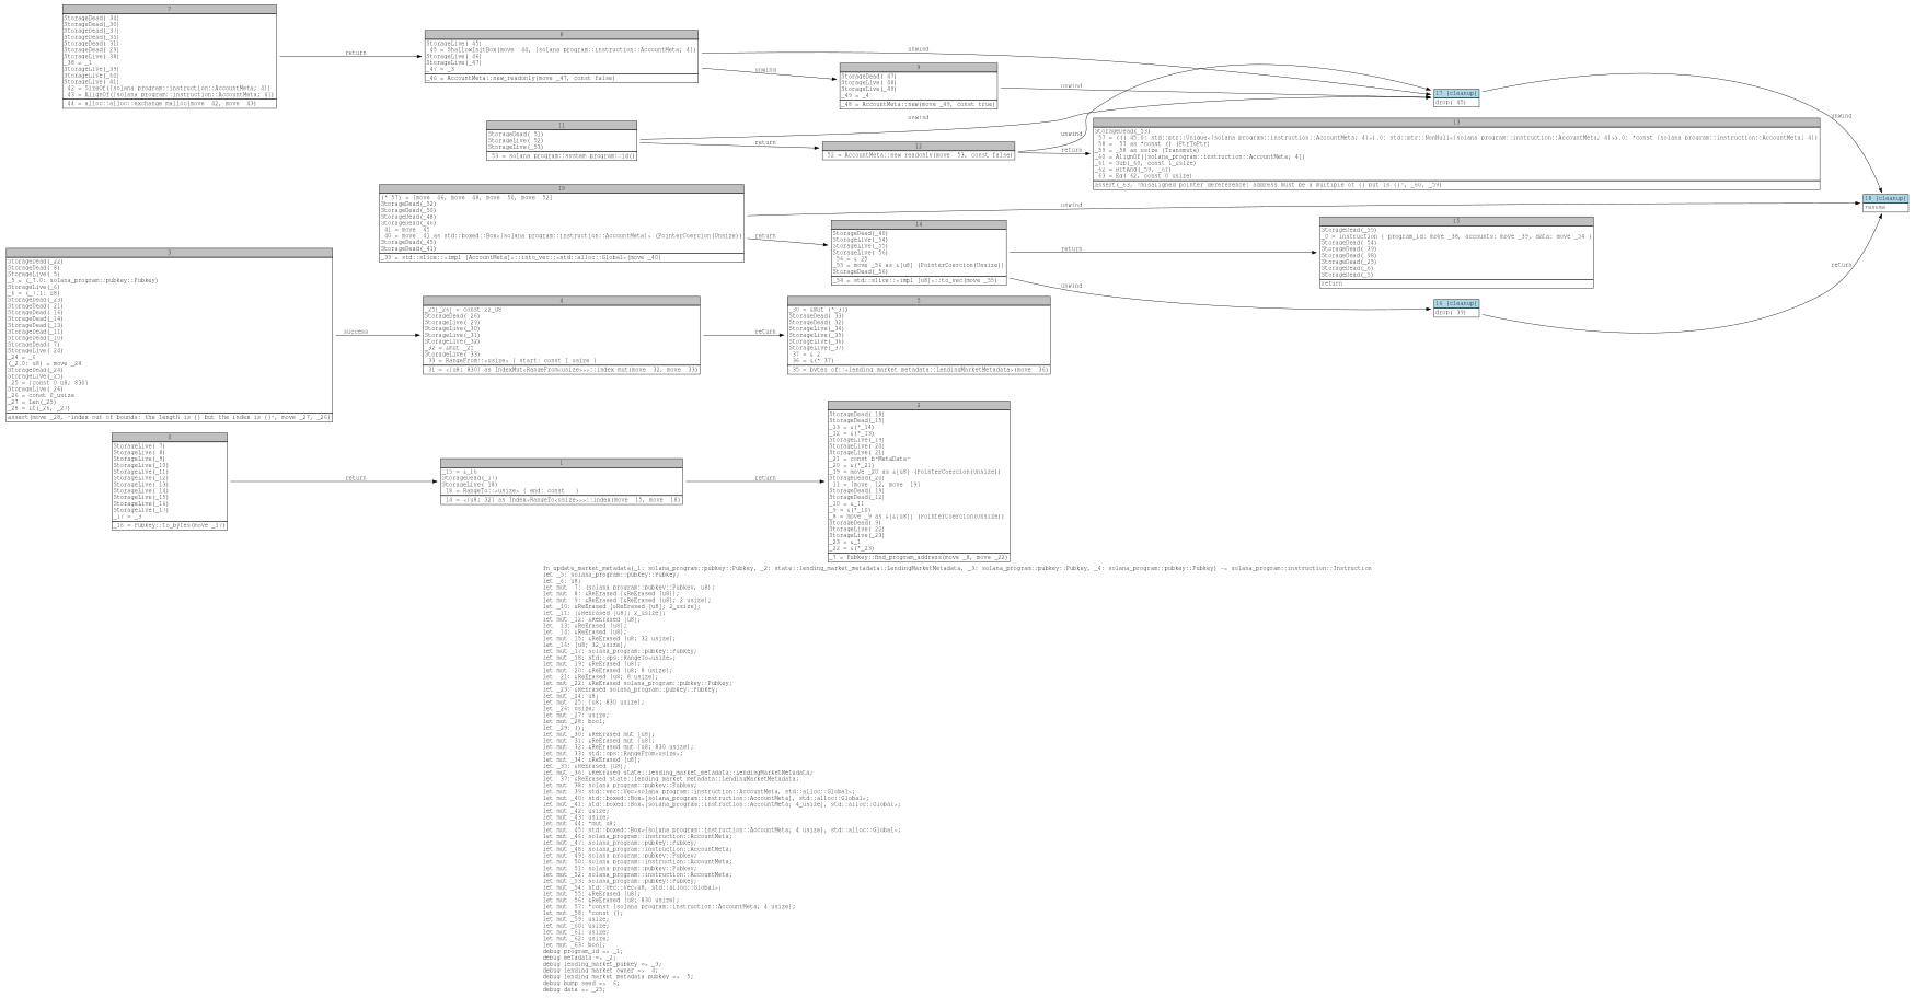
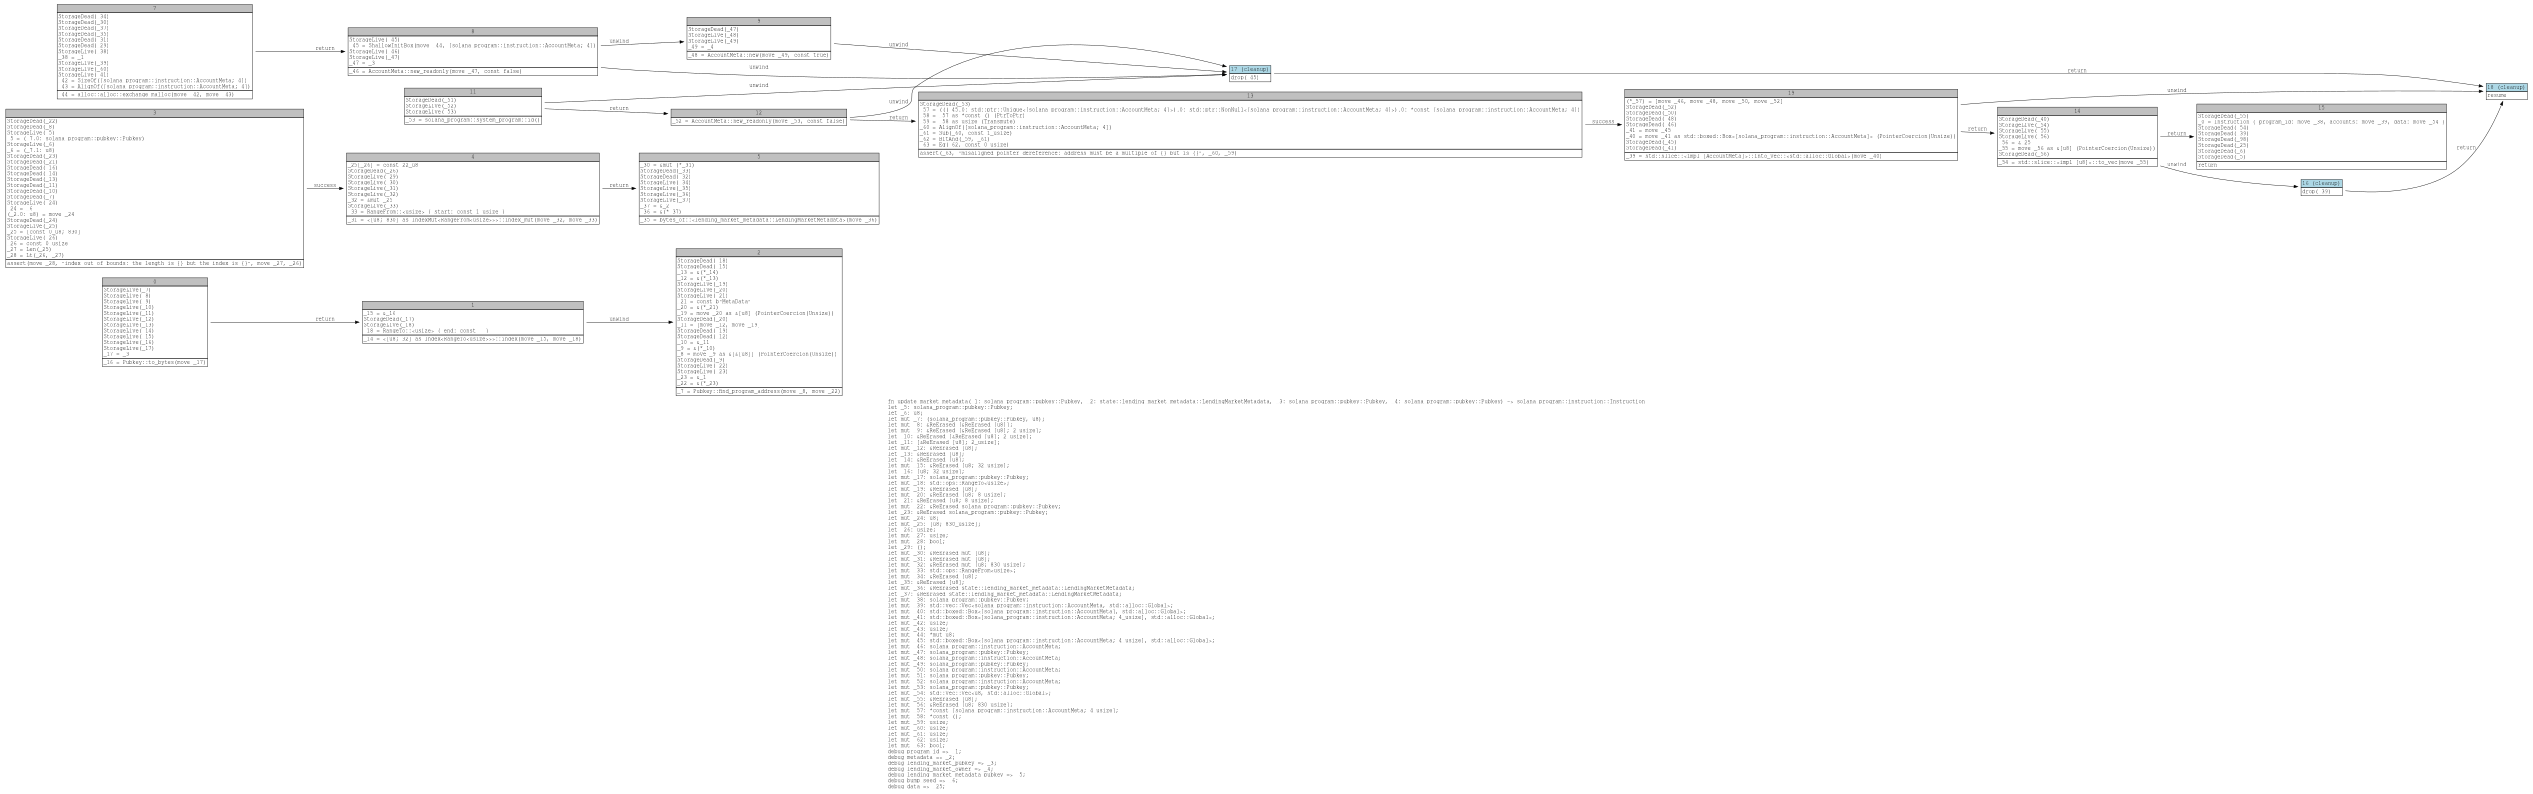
  digraph {
    fontname="Courier, monospace"
    label=<fn update_market_metadata(_1: solana_program::pubkey::Pubkey, _2: state::lending_market_metadata::LendingMarketMetadata, _3: solana_program::pubkey::Pubkey, _4: solana_program::pubkey::Pubkey) -&gt; solana_program::instruction::Instruction<br align="left"/>let _5: solana_program::pubkey::Pubkey;<br align="left"/>let _6: u8;<br align="left"/>let mut _7: (solana_program::pubkey::Pubkey, u8);<br align="left"/>let mut _8: &amp;ReErased [&amp;ReErased [u8]];<br align="left"/>let mut _9: &amp;ReErased [&amp;ReErased [u8]; 2_usize];<br align="left"/>let _10: &amp;ReErased [&amp;ReErased [u8]; 2_usize];<br align="left"/>let _11: [&amp;ReErased [u8]; 2_usize];<br align="left"/>let mut _12: &amp;ReErased [u8];<br align="left"/>let _13: &amp;ReErased [u8];<br align="left"/>let _14: &amp;ReErased [u8];<br align="left"/>let mut _15: &amp;ReErased [u8; 32_usize];<br align="left"/>let _16: [u8; 32_usize];<br align="left"/>let mut _17: solana_program::pubkey::Pubkey;<br align="left"/>let mut _18: std::ops::RangeTo&lt;usize&gt;;<br align="left"/>let mut _19: &amp;ReErased [u8];<br align="left"/>let mut _20: &amp;ReErased [u8; 8_usize];<br align="left"/>let _21: &amp;ReErased [u8; 8_usize];<br align="left"/>let mut _22: &amp;ReErased solana_program::pubkey::Pubkey;<br align="left"/>let _23: &amp;ReErased solana_program::pubkey::Pubkey;<br align="left"/>let mut _24: u8;<br align="left"/>let mut _25: [u8; 830_usize];<br align="left"/>let _26: usize;<br align="left"/>let mut _27: usize;<br align="left"/>let mut _28: bool;<br align="left"/>let _29: ();<br align="left"/>let mut _30: &amp;ReErased mut [u8];<br align="left"/>let mut _31: &amp;ReErased mut [u8];<br align="left"/>let mut _32: &amp;ReErased mut [u8; 830_usize];<br align="left"/>let mut _33: std::ops::RangeFrom&lt;usize&gt;;<br align="left"/>let mut _34: &amp;ReErased [u8];<br align="left"/>let _35: &amp;ReErased [u8];<br align="left"/>let mut _36: &amp;ReErased state::lending_market_metadata::LendingMarketMetadata;<br align="left"/>let _37: &amp;ReErased state::lending_market_metadata::LendingMarketMetadata;<br align="left"/>let mut _38: solana_program::pubkey::Pubkey;<br align="left"/>let mut _39: std::vec::Vec&lt;solana_program::instruction::AccountMeta, std::alloc::Global&gt;;<br align="left"/>let mut _40: std::boxed::Box&lt;[solana_program::instruction::AccountMeta], std::alloc::Global&gt;;<br align="left"/>let mut _41: std::boxed::Box&lt;[solana_program::instruction::AccountMeta; 4_usize], std::alloc::Global&gt;;<br align="left"/>let mut _42: usize;<br align="left"/>let mut _43: usize;<br align="left"/>let mut _44: *mut u8;<br align="left"/>let mut _45: std::boxed::Box&lt;[solana_program::instruction::AccountMeta; 4_usize], std::alloc::Global&gt;;<br align="left"/>let mut _46: solana_program::instruction::AccountMeta;<br align="left"/>let mut _47: solana_program::pubkey::Pubkey;<br align="left"/>let mut _48: solana_program::instruction::AccountMeta;<br align="left"/>let mut _49: solana_program::pubkey::Pubkey;<br align="left"/>let mut _50: solana_program::instruction::AccountMeta;<br align="left"/>let mut _51: solana_program::pubkey::Pubkey;<br align="left"/>let mut _52: solana_program::instruction::AccountMeta;<br align="left"/>let mut _53: solana_program::pubkey::Pubkey;<br align="left"/>let mut _54: std::vec::Vec&lt;u8, std::alloc::Global&gt;;<br align="left"/>let mut _55: &amp;ReErased [u8];<br align="left"/>let mut _56: &amp;ReErased [u8; 830_usize];<br align="left"/>let mut _57: *const [solana_program::instruction::AccountMeta; 4_usize];<br align="left"/>let mut _58: *const ();<br align="left"/>let mut _59: usize;<br align="left"/>let mut _60: usize;<br align="left"/>let mut _61: usize;<br align="left"/>let mut _62: usize;<br align="left"/>let mut _63: bool;<br align="left"/>debug program_id =&gt; _1;<br align="left"/>debug metadata =&gt; _2;<br align="left"/>debug lending_market_pubkey =&gt; _3;<br align="left"/>debug lending_market_owner =&gt; _4;<br align="left"/>debug lending_market_metadata_pubkey =&gt; _5;<br align="left"/>debug bump_seed =&gt; _6;<br align="left"/>debug data =&gt; _25;<br align="left"/>>
    rankdir=LR
    node [fontname="Courier, monospace" shape=none]
    edge [fontname="Courier, monospace"]
    n1 [label=<<table border="0" cellborder="1" cellspacing="0"><tr><td bgcolor="gray" align="center" colspan="1">0</td></tr><tr><td align="left" balign="left">StorageLive(_7)<br/>StorageLive(_8)<br/>StorageLive(_9)<br/>StorageLive(_10)<br/>StorageLive(_11)<br/>StorageLive(_12)<br/>StorageLive(_13)<br/>StorageLive(_14)<br/>StorageLive(_15)<br/>StorageLive(_16)<br/>StorageLive(_17)<br/>_17 = _3<br/></td></tr><tr><td align="left">_16 = Pubkey::to_bytes(move _17)</td></tr></table>>]
    n2 [label=<<table border="0" cellborder="1" cellspacing="0"><tr><td bgcolor="gray" align="center" colspan="1">1</td></tr><tr><td align="left" balign="left">_15 = &amp;_16<br/>StorageDead(_17)<br/>StorageLive(_18)<br/>_18 = RangeTo::&lt;usize&gt; { end: const _ }<br/></td></tr><tr><td align="left">_14 = &lt;[u8; 32] as Index&lt;RangeTo&lt;usize&gt;&gt;&gt;::index(move _15, move _18)</td></tr></table>>]
    n3 [label=<<table border="0" cellborder="1" cellspacing="0"><tr><td bgcolor="gray" align="center" colspan="1">2</td></tr><tr><td align="left" balign="left">StorageDead(_18)<br/>StorageDead(_15)<br/>_13 = &amp;(*_14)<br/>_12 = &amp;(*_13)<br/>StorageLive(_19)<br/>StorageLive(_20)<br/>StorageLive(_21)<br/>_21 = const b&quot;MetaData&quot;<br/>_20 = &amp;(*_21)<br/>_19 = move _20 as &amp;[u8] (PointerCoercion(Unsize))<br/>StorageDead(_20)<br/>_11 = [move _12, move _19]<br/>StorageDead(_19)<br/>StorageDead(_12)<br/>_10 = &amp;_11<br/>_9 = &amp;(*_10)<br/>_8 = move _9 as &amp;[&amp;[u8]] (PointerCoercion(Unsize))<br/>StorageDead(_9)<br/>StorageLive(_22)<br/>StorageLive(_23)<br/>_23 = &amp;_1<br/>_22 = &amp;(*_23)<br/></td></tr><tr><td align="left">_7 = Pubkey::find_program_address(move _8, move _22)</td></tr></table>>]
    n4 [label=<<table border="0" cellborder="1" cellspacing="0"><tr><td bgcolor="gray" align="center" colspan="1">3</td></tr><tr><td align="left" balign="left">StorageDead(_22)<br/>StorageDead(_8)<br/>StorageLive(_5)<br/>_5 = (_7.0: solana_program::pubkey::Pubkey)<br/>StorageLive(_6)<br/>_6 = (_7.1: u8)<br/>StorageDead(_23)<br/>StorageDead(_21)<br/>StorageDead(_16)<br/>StorageDead(_14)<br/>StorageDead(_13)<br/>StorageDead(_11)<br/>StorageDead(_10)<br/>StorageDead(_7)<br/>StorageLive(_24)<br/>_24 = _6<br/>(_2.0: u8) = move _24<br/>StorageDead(_24)<br/>StorageLive(_25)<br/>_25 = [const 0_u8; 830]<br/>StorageLive(_26)<br/>_26 = const 0_usize<br/>_27 = Len(_25)<br/>_28 = Lt(_26, _27)<br/></td></tr><tr><td align="left">assert(move _28, &quot;index out of bounds: the length is {} but the index is {}&quot;, move _27, _26)</td></tr></table>>]
    n5 [label=<<table border="0" cellborder="1" cellspacing="0"><tr><td bgcolor="gray" align="center" colspan="1">4</td></tr><tr><td align="left" balign="left">_25[_26] = const 22_u8<br/>StorageDead(_26)<br/>StorageLive(_29)<br/>StorageLive(_30)<br/>StorageLive(_31)<br/>StorageLive(_32)<br/>_32 = &amp;mut _25<br/>StorageLive(_33)<br/>_33 = RangeFrom::&lt;usize&gt; { start: const 1_usize }<br/></td></tr><tr><td align="left">_31 = &lt;[u8; 830] as IndexMut&lt;RangeFrom&lt;usize&gt;&gt;&gt;::index_mut(move _32, move _33)</td></tr></table>>]
    n6 [label=<<table border="0" cellborder="1" cellspacing="0"><tr><td bgcolor="gray" align="center" colspan="1">5</td></tr><tr><td align="left" balign="left">_30 = &amp;mut (*_31)<br/>StorageDead(_33)<br/>StorageDead(_32)<br/>StorageLive(_34)<br/>StorageLive(_35)<br/>StorageLive(_36)<br/>StorageLive(_37)<br/>_37 = &amp;_2<br/>_36 = &amp;(*_37)<br/></td></tr><tr><td align="left">_35 = bytes_of::&lt;lending_market_metadata::LendingMarketMetadata&gt;(move _36)</td></tr></table>>]
    n7 [label=<<table border="0" cellborder="1" cellspacing="0"><tr><td bgcolor="gray" align="center" colspan="1">7</td></tr><tr><td align="left" balign="left">StorageDead(_34)<br/>StorageDead(_30)<br/>StorageDead(_37)<br/>StorageDead(_35)<br/>StorageDead(_31)<br/>StorageDead(_29)<br/>StorageLive(_38)<br/>_38 = _1<br/>StorageLive(_39)<br/>StorageLive(_60)<br/>StorageLive(_41)<br/>_42 = SizeOf([solana_program::instruction::AccountMeta; 4])<br/>_43 = AlignOf([solana_program::instruction::AccountMeta; 4])<br/></td></tr><tr><td align="left">_44 = alloc::alloc::exchange_malloc(move _42, move _43)</td></tr></table>>]
    n8 [label=<<table border="0" cellborder="1" cellspacing="0"><tr><td bgcolor="gray" align="center" colspan="1">8</td></tr><tr><td align="left" balign="left">StorageLive(_45)<br/>_45 = ShallowInitBox(move _44, [solana_program::instruction::AccountMeta; 4])<br/>StorageLive(_46)<br/>StorageLive(_47)<br/>_47 = _3<br/></td></tr><tr><td align="left">_46 = AccountMeta::new_readonly(move _47, const false)</td></tr></table>>]
    n9 [label=<<table border="0" cellborder="1" cellspacing="0"><tr><td bgcolor="gray" align="center" colspan="1">9</td></tr><tr><td align="left" balign="left">StorageDead(_47)<br/>StorageLive(_48)<br/>StorageLive(_49)<br/>_49 = _4<br/></td></tr><tr><td align="left">_48 = AccountMeta::new(move _49, const true)</td></tr></table>>]
    n10 [label=<<table border="0" cellborder="1" cellspacing="0"><tr><td bgcolor="lightblue" align="center" colspan="1">17 (cleanup)</td></tr><tr><td align="left">drop(_45)</td></tr></table>>]
    n11 [label=<<table border="0" cellborder="1" cellspacing="0"><tr><td bgcolor="lightblue" align="center" colspan="1">18 (cleanup)</td></tr><tr><td align="left">resume</td></tr></table>>]
    n12 [label=<<table border="0" cellborder="1" cellspacing="0"><tr><td bgcolor="gray" align="center" colspan="1">11</td></tr><tr><td align="left" balign="left">StorageDead(_51)<br/>StorageLive(_52)<br/>StorageLive(_53)<br/></td></tr><tr><td align="left">_53 = solana_program::system_program::id()</td></tr></table>>]
    n13 [label=<<table border="0" cellborder="1" cellspacing="0"><tr><td bgcolor="gray" align="center" colspan="1">12</td></tr><tr><td align="left">_52 = AccountMeta::new_readonly(move _53, const false)</td></tr></table>>]
    n14 [label=<<table border="0" cellborder="1" cellspacing="0"><tr><td bgcolor="gray" align="center" colspan="1">13</td></tr><tr><td align="left" balign="left">StorageDead(_53)<br/>_57 = (((_45.0: std::ptr::Unique&lt;[solana_program::instruction::AccountMeta; 4]&gt;).0: std::ptr::NonNull&lt;[solana_program::instruction::AccountMeta; 4]&gt;).0: *const [solana_program::instruction::AccountMeta; 4])<br/>_58 = _57 as *const () (PtrToPtr)<br/>_59 = _58 as usize (Transmute)<br/>_60 = AlignOf([solana_program::instruction::AccountMeta; 4])<br/>_61 = Sub(_60, const 1_usize)<br/>_62 = BitAnd(_59, _61)<br/>_63 = Eq(_62, const 0_usize)<br/></td></tr><tr><td align="left">assert(_63, &quot;misaligned pointer dereference: address must be a multiple of {} but is {}&quot;, _60, _59)</td></tr></table>>]
    n15 [label=<<table border="0" cellborder="1" cellspacing="0"><tr><td bgcolor="gray" align="center" colspan="1">19</td></tr><tr><td align="left" balign="left">(*_57) = [move _46, move _48, move _50, move _52]<br/>StorageDead(_52)<br/>StorageDead(_50)<br/>StorageDead(_48)<br/>StorageDead(_46)<br/>_41 = move _45<br/>_40 = move _41 as std::boxed::Box&lt;[solana_program::instruction::AccountMeta]&gt; (PointerCoercion(Unsize))<br/>StorageDead(_45)<br/>StorageDead(_41)<br/></td></tr><tr><td align="left">_39 = std::slice::&lt;impl [AccountMeta]&gt;::into_vec::&lt;std::alloc::Global&gt;(move _40)</td></tr></table>>]
    n16 [label=<<table border="0" cellborder="1" cellspacing="0"><tr><td bgcolor="gray" align="center" colspan="1">14</td></tr><tr><td align="left" balign="left">StorageDead(_40)<br/>StorageLive(_54)<br/>StorageLive(_55)<br/>StorageLive(_56)<br/>_56 = &amp;_25<br/>_55 = move _56 as &amp;[u8] (PointerCoercion(Unsize))<br/>StorageDead(_56)<br/></td></tr><tr><td align="left">_54 = std::slice::&lt;impl [u8]&gt;::to_vec(move _55)</td></tr></table>>]
    n17 [label=<<table border="0" cellborder="1" cellspacing="0"><tr><td bgcolor="gray" align="center" colspan="1">15</td></tr><tr><td align="left" balign="left">StorageDead(_55)<br/>_0 = Instruction { program_id: move _38, accounts: move _39, data: move _54 }<br/>StorageDead(_54)<br/>StorageDead(_39)<br/>StorageDead(_98)<br/>StorageDead(_25)<br/>StorageDead(_6)<br/>StorageDead(_5)<br/></td></tr><tr><td align="left">return</td></tr></table>>]
    n18 [label=<<table border="0" cellborder="1" cellspacing="0"><tr><td bgcolor="lightblue" align="center" colspan="1">16 (cleanup)</td></tr><tr><td align="left">drop(_39)</td></tr></table>>]
    n1 -> n2 [label=return]
-   n2 -> n3 [label=return]
+   n2 -> n3 [label=unwind]
    n4 -> n5 [label=success]
    n5 -> n6 [label=return]
    n7 -> n8 [label=return]
    n8 -> n9 [label=unwind]
    n8 -> n10 [label=unwind]
    n9 -> n10 [label=unwind]
-   n10 -> n11 [label=unwind]
+   n10 -> n11 [label=return]
    n12 -> n10 [label=unwind]
    n12 -> n13 [label=return]
    n13 -> n10 [label=unwind]
    n13 -> n14 [label=return]
+   n14 -> n15 [label=success]
    n15 -> n11 [label=unwind]
    n15 -> n16 [label=return]
    n16 -> n17 [label=return]
    n16 -> n18 [label=unwind]
    n18 -> n11 [label=return]
  }
